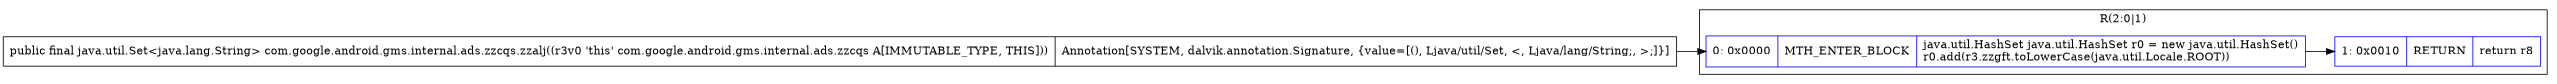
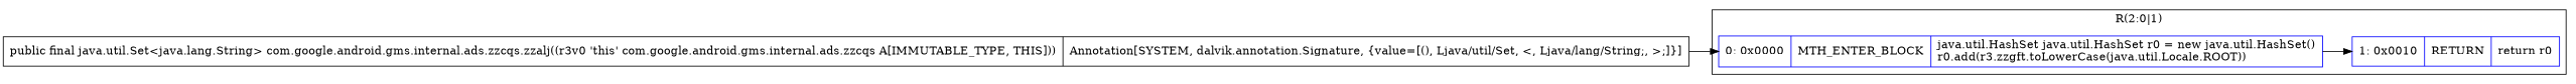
  digraph {
    rankdir=LR
    node [color=blue shape=record]
    n1 [label="{0\:\ 0x0000|MTH_ENTER_BLOCK\l|java.util.HashSet java.util.HashSet r0 = new java.util.HashSet()\lr0.add(r3.zzgft.toLowerCase(java.util.Locale.ROOT))\l}"]
-   n2 [label="{1\:\ 0x0010|RETURN\l|return r8\l}"]
+   n2 [label="{1\:\ 0x0010|RETURN\l|return r0\l}"]
    n3 [label="{public final java.util.Set\<java.lang.String\> com.google.android.gms.internal.ads.zzcqs.zzalj((r3v0 'this' com.google.android.gms.internal.ads.zzcqs A[IMMUTABLE_TYPE, THIS]))  | Annotation[SYSTEM, dalvik.annotation.Signature, \{value=[(), Ljava\/util\/Set, \<, Ljava\/lang\/String;, \>;]\}]\l}" color=""]
    subgraph cluster_1 {
      label="R(2:0|1)"
      n1
      n2
    }
    n1 -> n2
    n3 -> n1
  }
